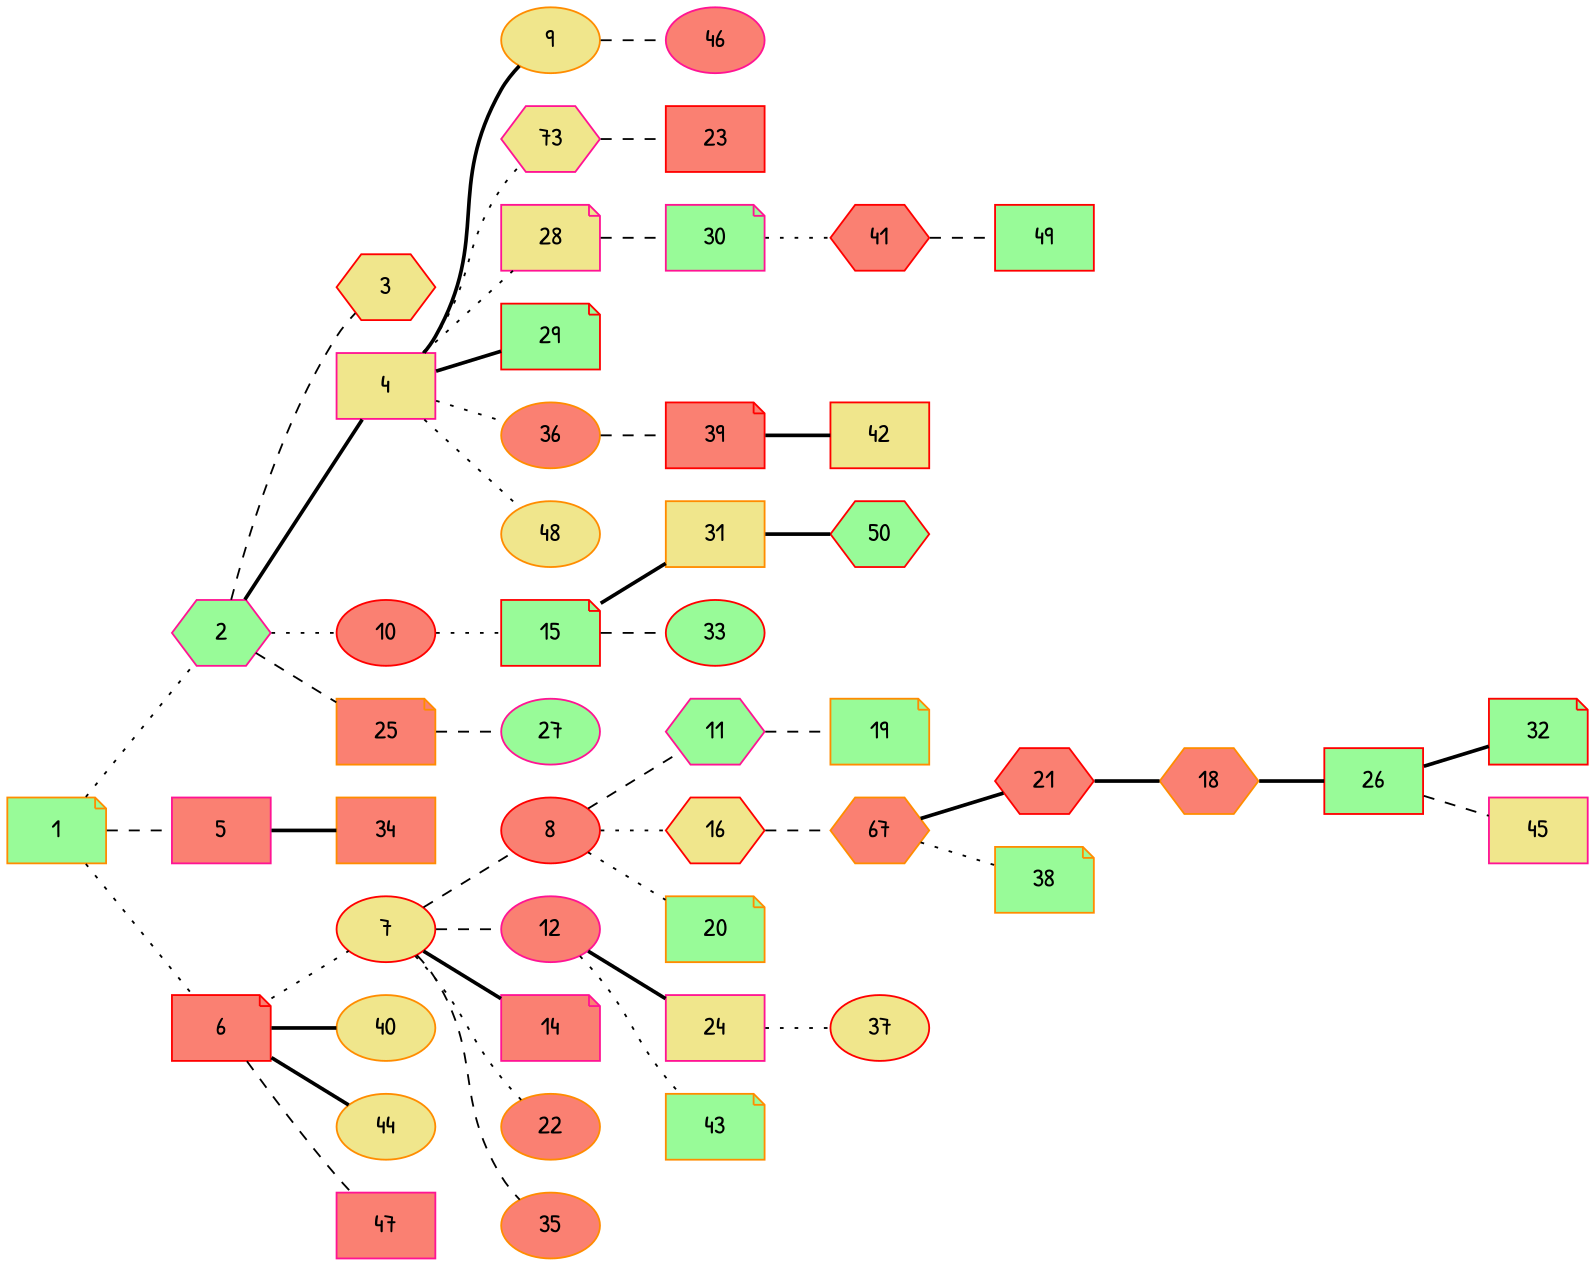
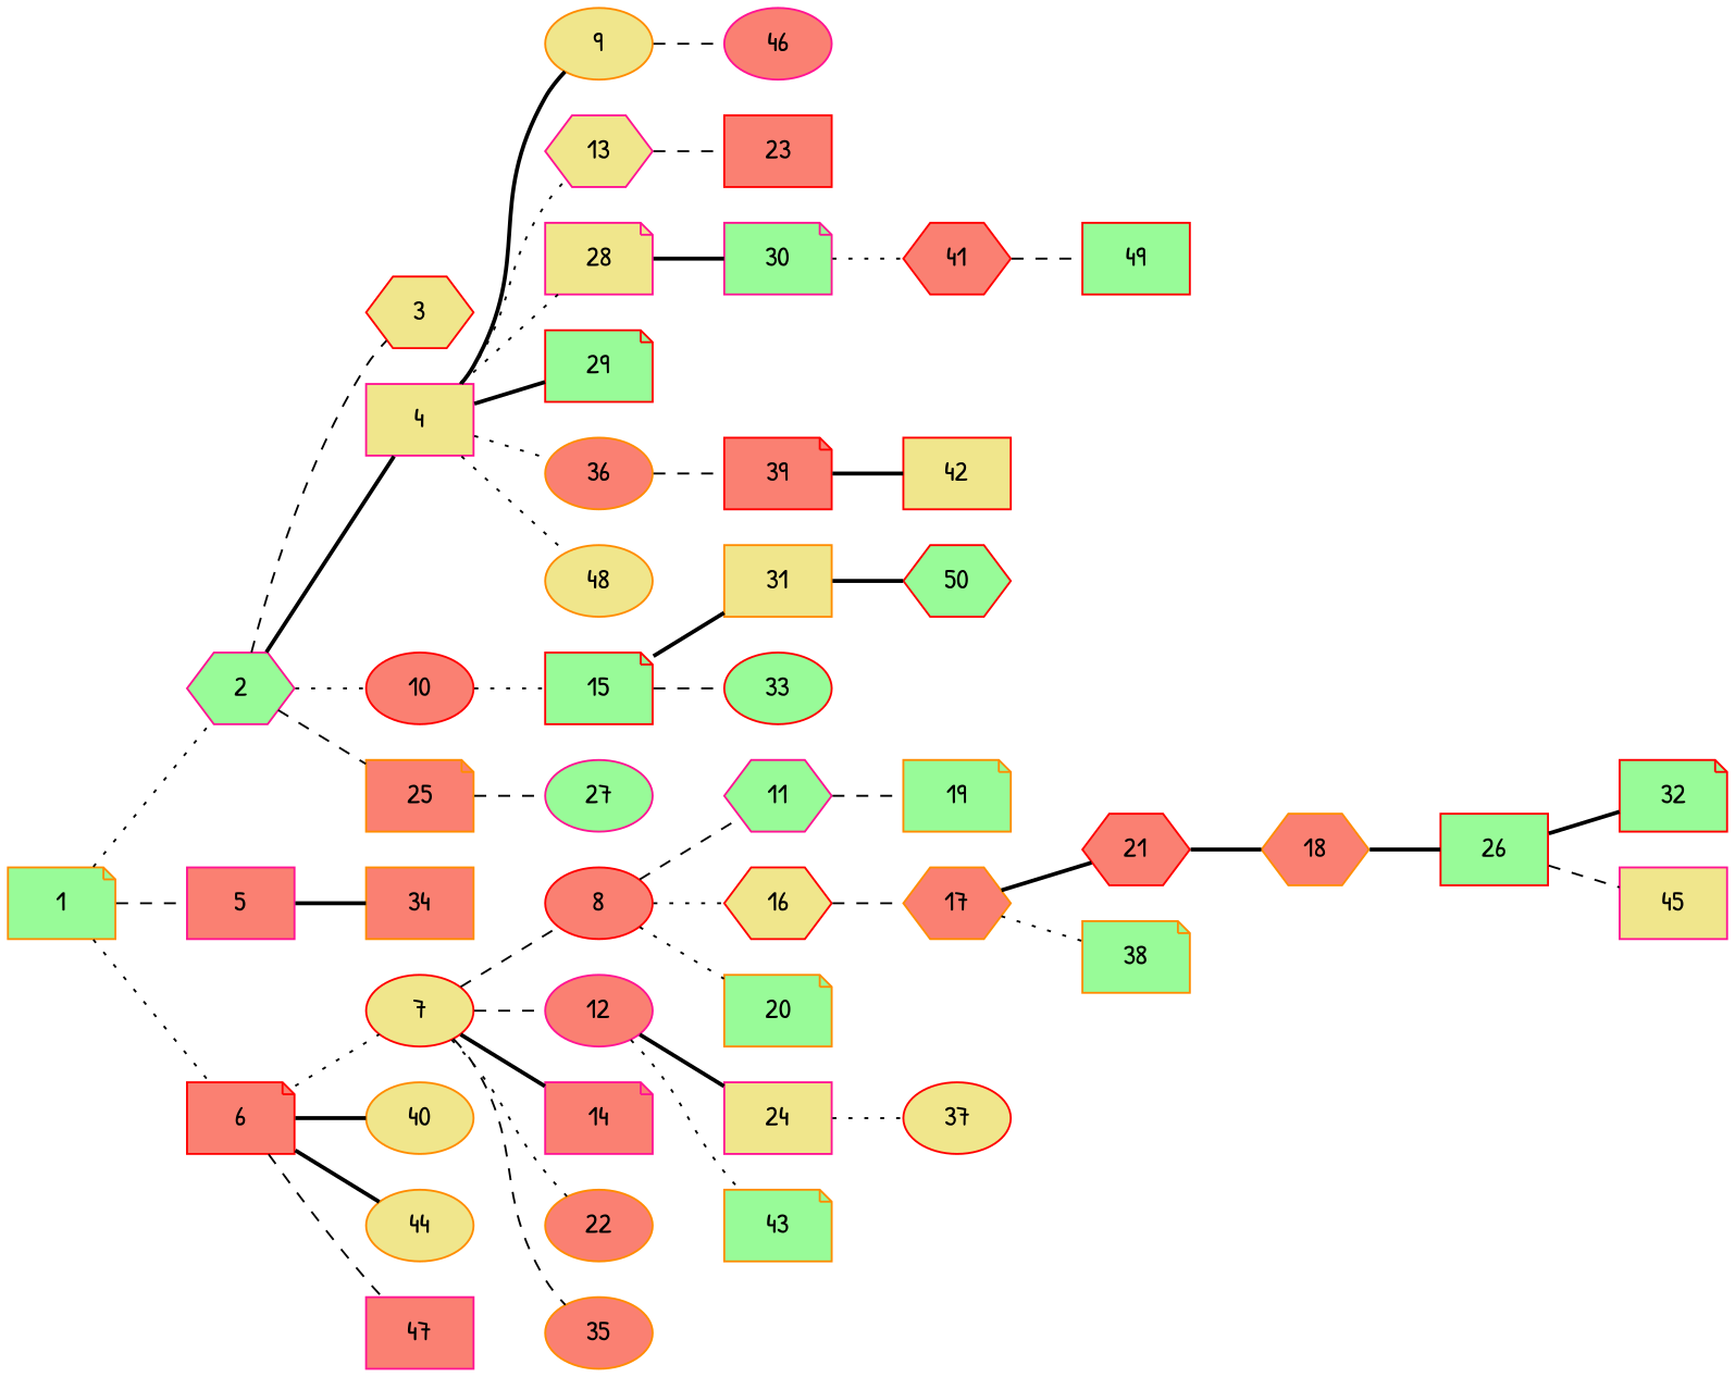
  graph {
    fontname="Patrick Hand"
    rankdir=LR
    node [color=red fillcolor=salmon fontname="Patrick Hand" shape=ellipse style=filled]
    edge [fontname="Patrick Hand" style=dashed]
    1 [color=darkorange fillcolor=palegreen shape=note]
    2 [color=deeppink fillcolor=palegreen shape=hexagon]
    5 [color=deeppink shape=box]
    6 [shape=note]
    3 [fillcolor=khaki shape=hexagon]
    4 [color=deeppink fillcolor=khaki shape=box]
    10
    25 [color=darkorange shape=note]
    34 [color=darkorange shape=box]
    7 [fillcolor=khaki]
    40 [color=darkorange fillcolor=khaki]
    44 [color=darkorange fillcolor=khaki]
    47 [color=deeppink shape=box]
    9 [color=darkorange fillcolor=khaki]
-   13 [color=deeppink fillcolor=khaki shape=hexagon label=73]
+   13 [color=deeppink fillcolor=khaki shape=hexagon]
    28 [color=deeppink fillcolor=khaki shape=note]
    29 [fillcolor=palegreen shape=note]
    36 [color=darkorange]
    48 [color=darkorange fillcolor=khaki]
    15 [fillcolor=palegreen shape=note]
    27 [color=deeppink fillcolor=palegreen]
    46 [color=deeppink]
    23 [shape=box]
    30 [color=deeppink fillcolor=palegreen shape=note]
    39 [shape=note]
    8
    12 [color=deeppink]
    14 [color=deeppink shape=note]
    22 [color=darkorange]
    35 [color=darkorange]
    11 [color=deeppink fillcolor=palegreen shape=hexagon]
    16 [fillcolor=khaki shape=hexagon]
    20 [color=darkorange fillcolor=palegreen shape=note]
    24 [color=deeppink fillcolor=khaki shape=box]
    43 [color=darkorange fillcolor=palegreen shape=note]
    19 [color=darkorange fillcolor=palegreen shape=note]
-   17 [color=darkorange shape=hexagon label=67]
+   17 [color=darkorange shape=hexagon]
    31 [color=darkorange fillcolor=khaki shape=box]
    33 [fillcolor=palegreen]
    37 [fillcolor=khaki]
    50 [fillcolor=palegreen shape=hexagon]
    21 [shape=hexagon]
    38 [color=darkorange fillcolor=palegreen shape=note]
    18 [color=darkorange shape=hexagon]
    26 [fillcolor=palegreen shape=box]
    32 [fillcolor=palegreen shape=note]
    45 [color=deeppink fillcolor=khaki shape=box]
    41 [shape=hexagon]
    49 [fillcolor=palegreen shape=box]
    42 [fillcolor=khaki shape=box]
    1 -- 2 [style=dotted]
    1 -- 5
    1 -- 6 [style=dotted]
    2 -- 3
    2 -- 4 [style=bold]
    2 -- 10 [style=dotted]
    2 -- 25
    5 -- 34 [style=bold]
    6 -- 7 [style=dotted]
    6 -- 40 [style=bold]
    6 -- 44 [style=bold]
    6 -- 47
    4 -- 9 [style=bold]
    4 -- 13 [style=dotted]
    4 -- 28 [style=dotted]
    4 -- 29 [style=bold]
    4 -- 36 [style=dotted]
    4 -- 48 [style=dotted]
    10 -- 15 [style=dotted]
    25 -- 27
    7 -- 8
    7 -- 12
    7 -- 14 [style=bold]
    7 -- 22 [style=dotted]
    7 -- 35
    9 -- 46
    13 -- 23
-   28 -- 30
+   28 -- 30 [style=bold]
    36 -- 39
    15 -- 31 [style=bold]
    15 -- 33
    30 -- 41 [style=dotted]
    39 -- 42 [style=bold]
    8 -- 11
    8 -- 16 [style=dotted]
    8 -- 20 [style=dotted]
    12 -- 24 [style=bold]
    12 -- 43 [style=dotted]
    11 -- 19
    16 -- 17
    24 -- 37 [style=dotted]
    17 -- 21 [style=bold]
    17 -- 38 [style=dotted]
    31 -- 50 [style=bold]
    21 -- 18 [style=bold]
    18 -- 26 [style=bold]
    26 -- 32 [style=bold]
    26 -- 45
    41 -- 49
  }
